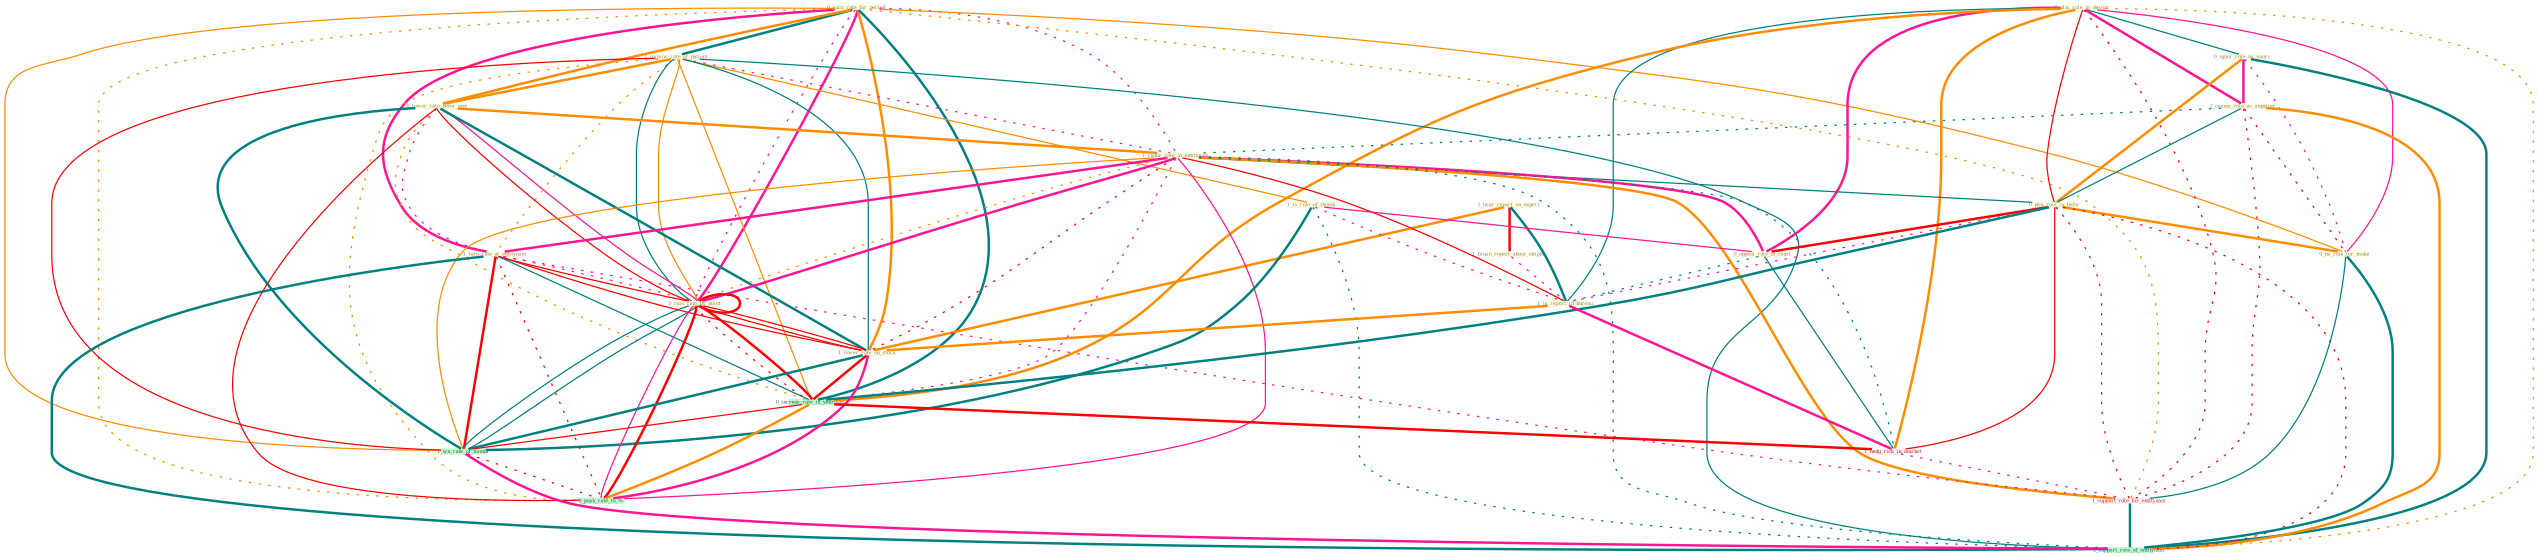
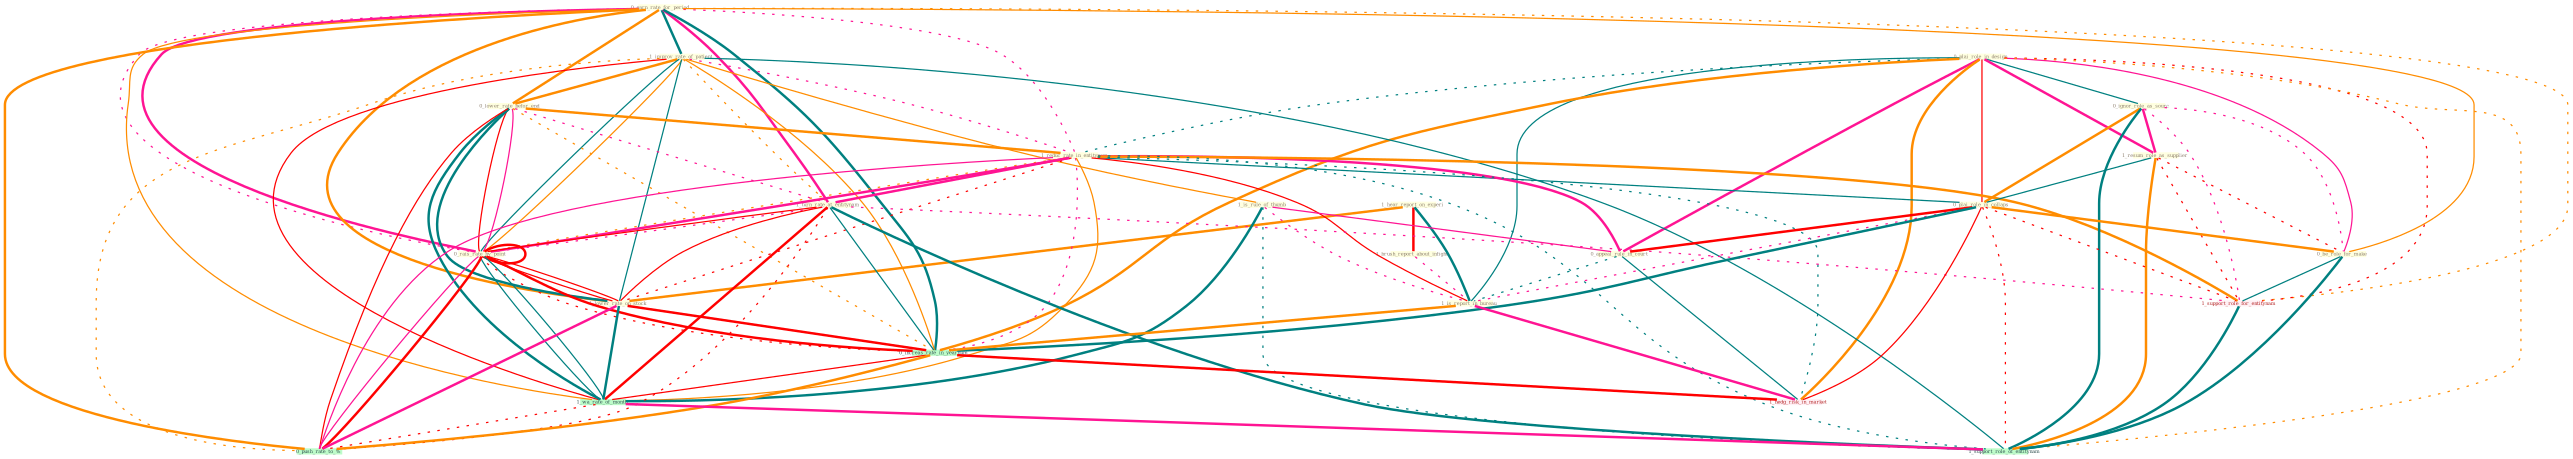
  graph {
    node [color="#ffffe0" fixedsize=true fontcolor="#8b7d6b" fontsize=4 shape=polygon style=filled]
    edge [color=teal style=bold w=1]
    "0_earn_rate_for_period " [height=.06 width=.5]
    "0_plai_role_in_design " [height=.06 width=.5]
    "1_improv_rate_of_patient " [height=.06 width=.5]
    "1_hear_report_on_experi " [height=.06 width=.5]
    "0_lower_rate_befor_end " [height=.06 width=.5]
    "1_reduc_rate_in_entitynam " [height=.06 width=.5]
    "1_is_rule_of_thumb " [height=.06 width=.5]
    "0_ignor_role_as_sourc " [height=.06 width=.5]
    "1_turn_rate_at_entitynam " [height=.06 width=.5]
    "1_brush_report_about_infight " [height=.06 width=.5]
    "0_rais_rate_by_point " [height=.06 width=.5]
    "1_resum_role_as_supplier " [height=.06 width=.5]
-   "0_plai_role_in_collaps " [height=.06 width=.5 label="0_plai_role_in_befor"]
+   "0_plai_role_in_collaps " [height=.06 width=.5]
    "1_lower_rate_on_stock " [height=.06 width=.5]
    "0_appeal_rule_in_court " [height=.06 width=.5]
    "1_is_report_in_bureau " [height=.06 width=.5]
    "0_be_role_for_make " [height=.06 width=.5]
    "1_support_role_for_entitynam " [color="#fff0f5" fontcolor="#b22222" height=.06 width=.5]
    "1_hedg_risk_in_market " [color="#fff0f5" fontcolor="#b22222" height=.06 width=.5]
    "0_increas_rate_in_yearnum " [color="#BDFCC9" fontcolor="#2f4f4f" height=.06 width=.5]
    "1_wa_rate_of_month " [color="#BDFCC9" fontcolor="#2f4f4f" height=.06 width=.5]
    "0_push_rate_to_% " [color="#BDFCC9" fontcolor="#2f4f4f" height=.06 width=.5]
    "1_support_role_of_entitynam " [color="#BDFCC9" fontcolor="#2f4f4f" height=.06 width=.5]
    subgraph sub_1 {
      "0_earn_rate_for_period "
      "0_plai_role_in_design "
      "1_improv_rate_of_patient "
      "1_hear_report_on_experi "
      "0_lower_rate_befor_end "
      "1_reduc_rate_in_entitynam "
      "1_is_rule_of_thumb "
      "0_ignor_role_as_sourc "
      "1_turn_rate_at_entitynam "
      "1_brush_report_about_infight "
      "0_rais_rate_by_point "
      "1_resum_role_as_supplier "
      "0_plai_role_in_collaps "
      "1_lower_rate_on_stock "
      "0_appeal_rule_in_court "
      "1_is_report_in_bureau "
      "0_be_role_for_make "
    }
    subgraph sub_2 {
      "1_support_role_for_entitynam "
      "1_hedg_risk_in_market "
    }
    "0_earn_rate_for_period " -- "1_improv_rate_of_patient "
    "0_earn_rate_for_period " -- "0_lower_rate_befor_end " [color=darkorange]
    "0_earn_rate_for_period " -- "1_reduc_rate_in_entitynam " [color=deeppink style=dotted]
    "0_earn_rate_for_period " -- "1_turn_rate_at_entitynam " [color=deeppink]
    "0_earn_rate_for_period " -- "0_rais_rate_by_point " [color=deeppink style=dotted]
    "0_earn_rate_for_period " -- "0_rais_rate_by_point " [color=deeppink]
    "0_earn_rate_for_period " -- "1_lower_rate_on_stock " [color=darkorange]
    "0_earn_rate_for_period " -- "0_be_role_for_make " [color=darkorange style=solid]
    "0_earn_rate_for_period " -- "1_support_role_for_entitynam " [color=darkorange style=dotted]
    "0_earn_rate_for_period " -- "0_increas_rate_in_yearnum "
    "0_earn_rate_for_period " -- "1_wa_rate_of_month " [color=darkorange style=solid]
-   "0_earn_rate_for_period " -- "0_push_rate_to_% " [color=darkorange style=dotted]
-   "1_resum_role_as_supplier " -- "1_reduc_rate_in_entitynam " [style=dotted]
+   "0_earn_rate_for_period " -- "0_push_rate_to_% " [color=darkorange]
+   "0_plai_role_in_design " -- "1_reduc_rate_in_entitynam " [style=dotted]
    "0_plai_role_in_design " -- "0_ignor_role_as_sourc " [style=solid]
    "0_plai_role_in_design " -- "1_resum_role_as_supplier " [color=deeppink]
    "0_plai_role_in_design " -- "0_plai_role_in_collaps " [color=red style=solid w=3]
    "0_plai_role_in_design " -- "0_appeal_rule_in_court " [color=deeppink]
    "0_plai_role_in_design " -- "1_is_report_in_bureau " [style=solid]
    "0_plai_role_in_design " -- "0_be_role_for_make " [color=deeppink style=solid]
    "0_plai_role_in_design " -- "1_support_role_for_entitynam " [color=red style=dotted]
    "0_plai_role_in_design " -- "1_hedg_risk_in_market " [color=darkorange]
    "0_plai_role_in_design " -- "0_increas_rate_in_yearnum " [color=darkorange]
    "0_plai_role_in_design " -- "1_support_role_of_entitynam " [color=darkorange style=dotted]
    "1_improv_rate_of_patient " -- "0_lower_rate_befor_end " [color=darkorange]
    "1_improv_rate_of_patient " -- "1_reduc_rate_in_entitynam " [color=deeppink style=dotted]
    "1_improv_rate_of_patient " -- "1_is_rule_of_thumb " [color=darkorange style=solid]
    "1_improv_rate_of_patient " -- "1_turn_rate_at_entitynam " [color=darkorange style=dotted]
    "1_improv_rate_of_patient " -- "0_rais_rate_by_point " [style=solid]
    "1_improv_rate_of_patient " -- "0_rais_rate_by_point " [color=darkorange style=solid]
    "1_improv_rate_of_patient " -- "1_lower_rate_on_stock " [style=solid]
    "1_improv_rate_of_patient " -- "0_increas_rate_in_yearnum " [color=darkorange style=solid]
    "1_improv_rate_of_patient " -- "1_wa_rate_of_month " [color=red style=solid w=2]
    "1_improv_rate_of_patient " -- "0_push_rate_to_% " [color=darkorange style=dotted]
    "1_improv_rate_of_patient " -- "1_support_role_of_entitynam " [style=solid]
    "1_hear_report_on_experi " -- "1_brush_report_about_infight " [color=red]
    "1_hear_report_on_experi " -- "1_lower_rate_on_stock " [color=darkorange]
    "1_hear_report_on_experi " -- "1_is_report_in_bureau "
    "0_lower_rate_befor_end " -- "1_reduc_rate_in_entitynam " [color=darkorange]
    "0_lower_rate_befor_end " -- "1_turn_rate_at_entitynam " [color=deeppink style=dotted]
    "0_lower_rate_befor_end " -- "0_rais_rate_by_point " [color=red style=solid]
    "0_lower_rate_befor_end " -- "0_rais_rate_by_point " [color=deeppink style=solid]
    "0_lower_rate_befor_end " -- "1_lower_rate_on_stock " [w=2]
    "0_lower_rate_befor_end " -- "0_increas_rate_in_yearnum " [color=darkorange style=dotted]
    "0_lower_rate_befor_end " -- "1_wa_rate_of_month "
    "0_lower_rate_befor_end " -- "0_push_rate_to_% " [color=red style=solid]
    "1_reduc_rate_in_entitynam " -- "1_turn_rate_at_entitynam " [color=deeppink w=2]
    "1_reduc_rate_in_entitynam " -- "0_rais_rate_by_point " [color=darkorange style=dotted]
    "1_reduc_rate_in_entitynam " -- "0_rais_rate_by_point " [color=deeppink]
    "1_reduc_rate_in_entitynam " -- "0_plai_role_in_collaps " [style=solid]
    "1_reduc_rate_in_entitynam " -- "1_lower_rate_on_stock " [color=red style=dotted]
    "1_reduc_rate_in_entitynam " -- "0_appeal_rule_in_court " [color=deeppink]
    "1_reduc_rate_in_entitynam " -- "1_is_report_in_bureau " [color=red style=solid]
    "1_reduc_rate_in_entitynam " -- "1_support_role_for_entitynam " [color=darkorange]
    "1_reduc_rate_in_entitynam " -- "1_hedg_risk_in_market " [style=dotted]
    "1_reduc_rate_in_entitynam " -- "0_increas_rate_in_yearnum " [color=deeppink style=dotted w=2]
    "1_reduc_rate_in_entitynam " -- "1_wa_rate_of_month " [color=darkorange style=solid]
    "1_reduc_rate_in_entitynam " -- "0_push_rate_to_% " [color=deeppink style=solid]
    "1_reduc_rate_in_entitynam " -- "1_support_role_of_entitynam " [style=dotted]
    "1_is_rule_of_thumb " -- "0_appeal_rule_in_court " [color=deeppink style=solid]
    "1_is_rule_of_thumb " -- "1_is_report_in_bureau " [color=deeppink style=dotted]
    "1_is_rule_of_thumb " -- "1_wa_rate_of_month "
    "1_is_rule_of_thumb " -- "1_support_role_of_entitynam " [style=dotted]
    "0_ignor_role_as_sourc " -- "1_resum_role_as_supplier " [color=deeppink w=2]
    "0_ignor_role_as_sourc " -- "0_plai_role_in_collaps " [color=darkorange]
    "0_ignor_role_as_sourc " -- "0_be_role_for_make " [color=deeppink style=dotted]
-   "1_hedg_risk_in_market " -- "1_support_role_for_entitynam " [color=deeppink style=dotted]
+   "0_ignor_role_as_sourc " -- "1_support_role_for_entitynam " [color=deeppink style=dotted]
    "0_ignor_role_as_sourc " -- "1_support_role_of_entitynam "
    "1_turn_rate_at_entitynam " -- "0_rais_rate_by_point " [color=red style=solid]
    "1_turn_rate_at_entitynam " -- "0_rais_rate_by_point " [color=deeppink style=dotted]
    "1_turn_rate_at_entitynam " -- "1_lower_rate_on_stock " [color=red style=solid]
    "1_turn_rate_at_entitynam " -- "1_support_role_for_entitynam " [color=deeppink style=dotted]
    "1_turn_rate_at_entitynam " -- "0_increas_rate_in_yearnum " [style=solid]
    "1_turn_rate_at_entitynam " -- "1_wa_rate_of_month " [color=red]
    "1_turn_rate_at_entitynam " -- "0_push_rate_to_% " [color=red style=dotted]
    "1_turn_rate_at_entitynam " -- "1_support_role_of_entitynam "
    "1_brush_report_about_infight " -- "1_is_report_in_bureau " [color=deeppink style=dotted]
    "0_rais_rate_by_point " -- "0_rais_rate_by_point " [color=red w=4]
    "0_rais_rate_by_point " -- "1_lower_rate_on_stock " [color=red style=solid]
    "0_rais_rate_by_point " -- "1_lower_rate_on_stock " [color=red style=solid]
    "0_rais_rate_by_point " -- "0_increas_rate_in_yearnum " [color=red style=dotted]
    "0_rais_rate_by_point " -- "0_increas_rate_in_yearnum " [color=red]
    "0_rais_rate_by_point " -- "1_wa_rate_of_month " [style=solid]
    "0_rais_rate_by_point " -- "1_wa_rate_of_month " [style=solid]
    "0_rais_rate_by_point " -- "0_push_rate_to_% " [color=deeppink style=solid]
    "0_rais_rate_by_point " -- "0_push_rate_to_% " [color=red]
    "1_resum_role_as_supplier " -- "0_plai_role_in_collaps " [style=solid]
    "1_resum_role_as_supplier " -- "0_be_role_for_make " [color=red style=dotted]
    "1_resum_role_as_supplier " -- "1_support_role_for_entitynam " [color=red style=dotted]
    "1_resum_role_as_supplier " -- "1_support_role_of_entitynam " [color=darkorange]
    "0_plai_role_in_collaps " -- "0_appeal_rule_in_court " [color=red]
    "0_plai_role_in_collaps " -- "1_is_report_in_bureau " [color=deeppink style=dotted]
    "0_plai_role_in_collaps " -- "0_be_role_for_make " [color=darkorange]
    "0_plai_role_in_collaps " -- "1_support_role_for_entitynam " [color=red style=dotted]
    "0_plai_role_in_collaps " -- "1_hedg_risk_in_market " [color=red style=solid]
    "0_plai_role_in_collaps " -- "0_increas_rate_in_yearnum "
    "0_plai_role_in_collaps " -- "1_support_role_of_entitynam " [color=red style=dotted]
    "1_lower_rate_on_stock " -- "0_increas_rate_in_yearnum " [color=red]
    "1_lower_rate_on_stock " -- "1_wa_rate_of_month "
    "1_lower_rate_on_stock " -- "0_push_rate_to_% " [color=deeppink]
    "0_appeal_rule_in_court " -- "1_is_report_in_bureau " [style=dotted]
    "0_appeal_rule_in_court " -- "1_hedg_risk_in_market " [style=solid]
    "1_is_report_in_bureau " -- "1_hedg_risk_in_market " [color=deeppink]
-   "1_is_report_in_bureau " -- "1_lower_rate_on_stock " [color=darkorange]
+   "1_is_report_in_bureau " -- "0_increas_rate_in_yearnum " [color=darkorange]
    "0_be_role_for_make " -- "1_support_role_for_entitynam " [style=solid w=2]
    "0_be_role_for_make " -- "1_support_role_of_entitynam "
    "1_support_role_for_entitynam " -- "1_support_role_of_entitynam " [w=3]
    "0_increas_rate_in_yearnum " -- "1_hedg_risk_in_market " [color=red]
    "0_increas_rate_in_yearnum " -- "1_wa_rate_of_month " [color=red style=solid]
    "0_increas_rate_in_yearnum " -- "0_push_rate_to_% " [color=darkorange]
    "1_wa_rate_of_month " -- "0_push_rate_to_% " [color=red style=dotted]
    "1_wa_rate_of_month " -- "1_support_role_of_entitynam " [color=deeppink]
  }
